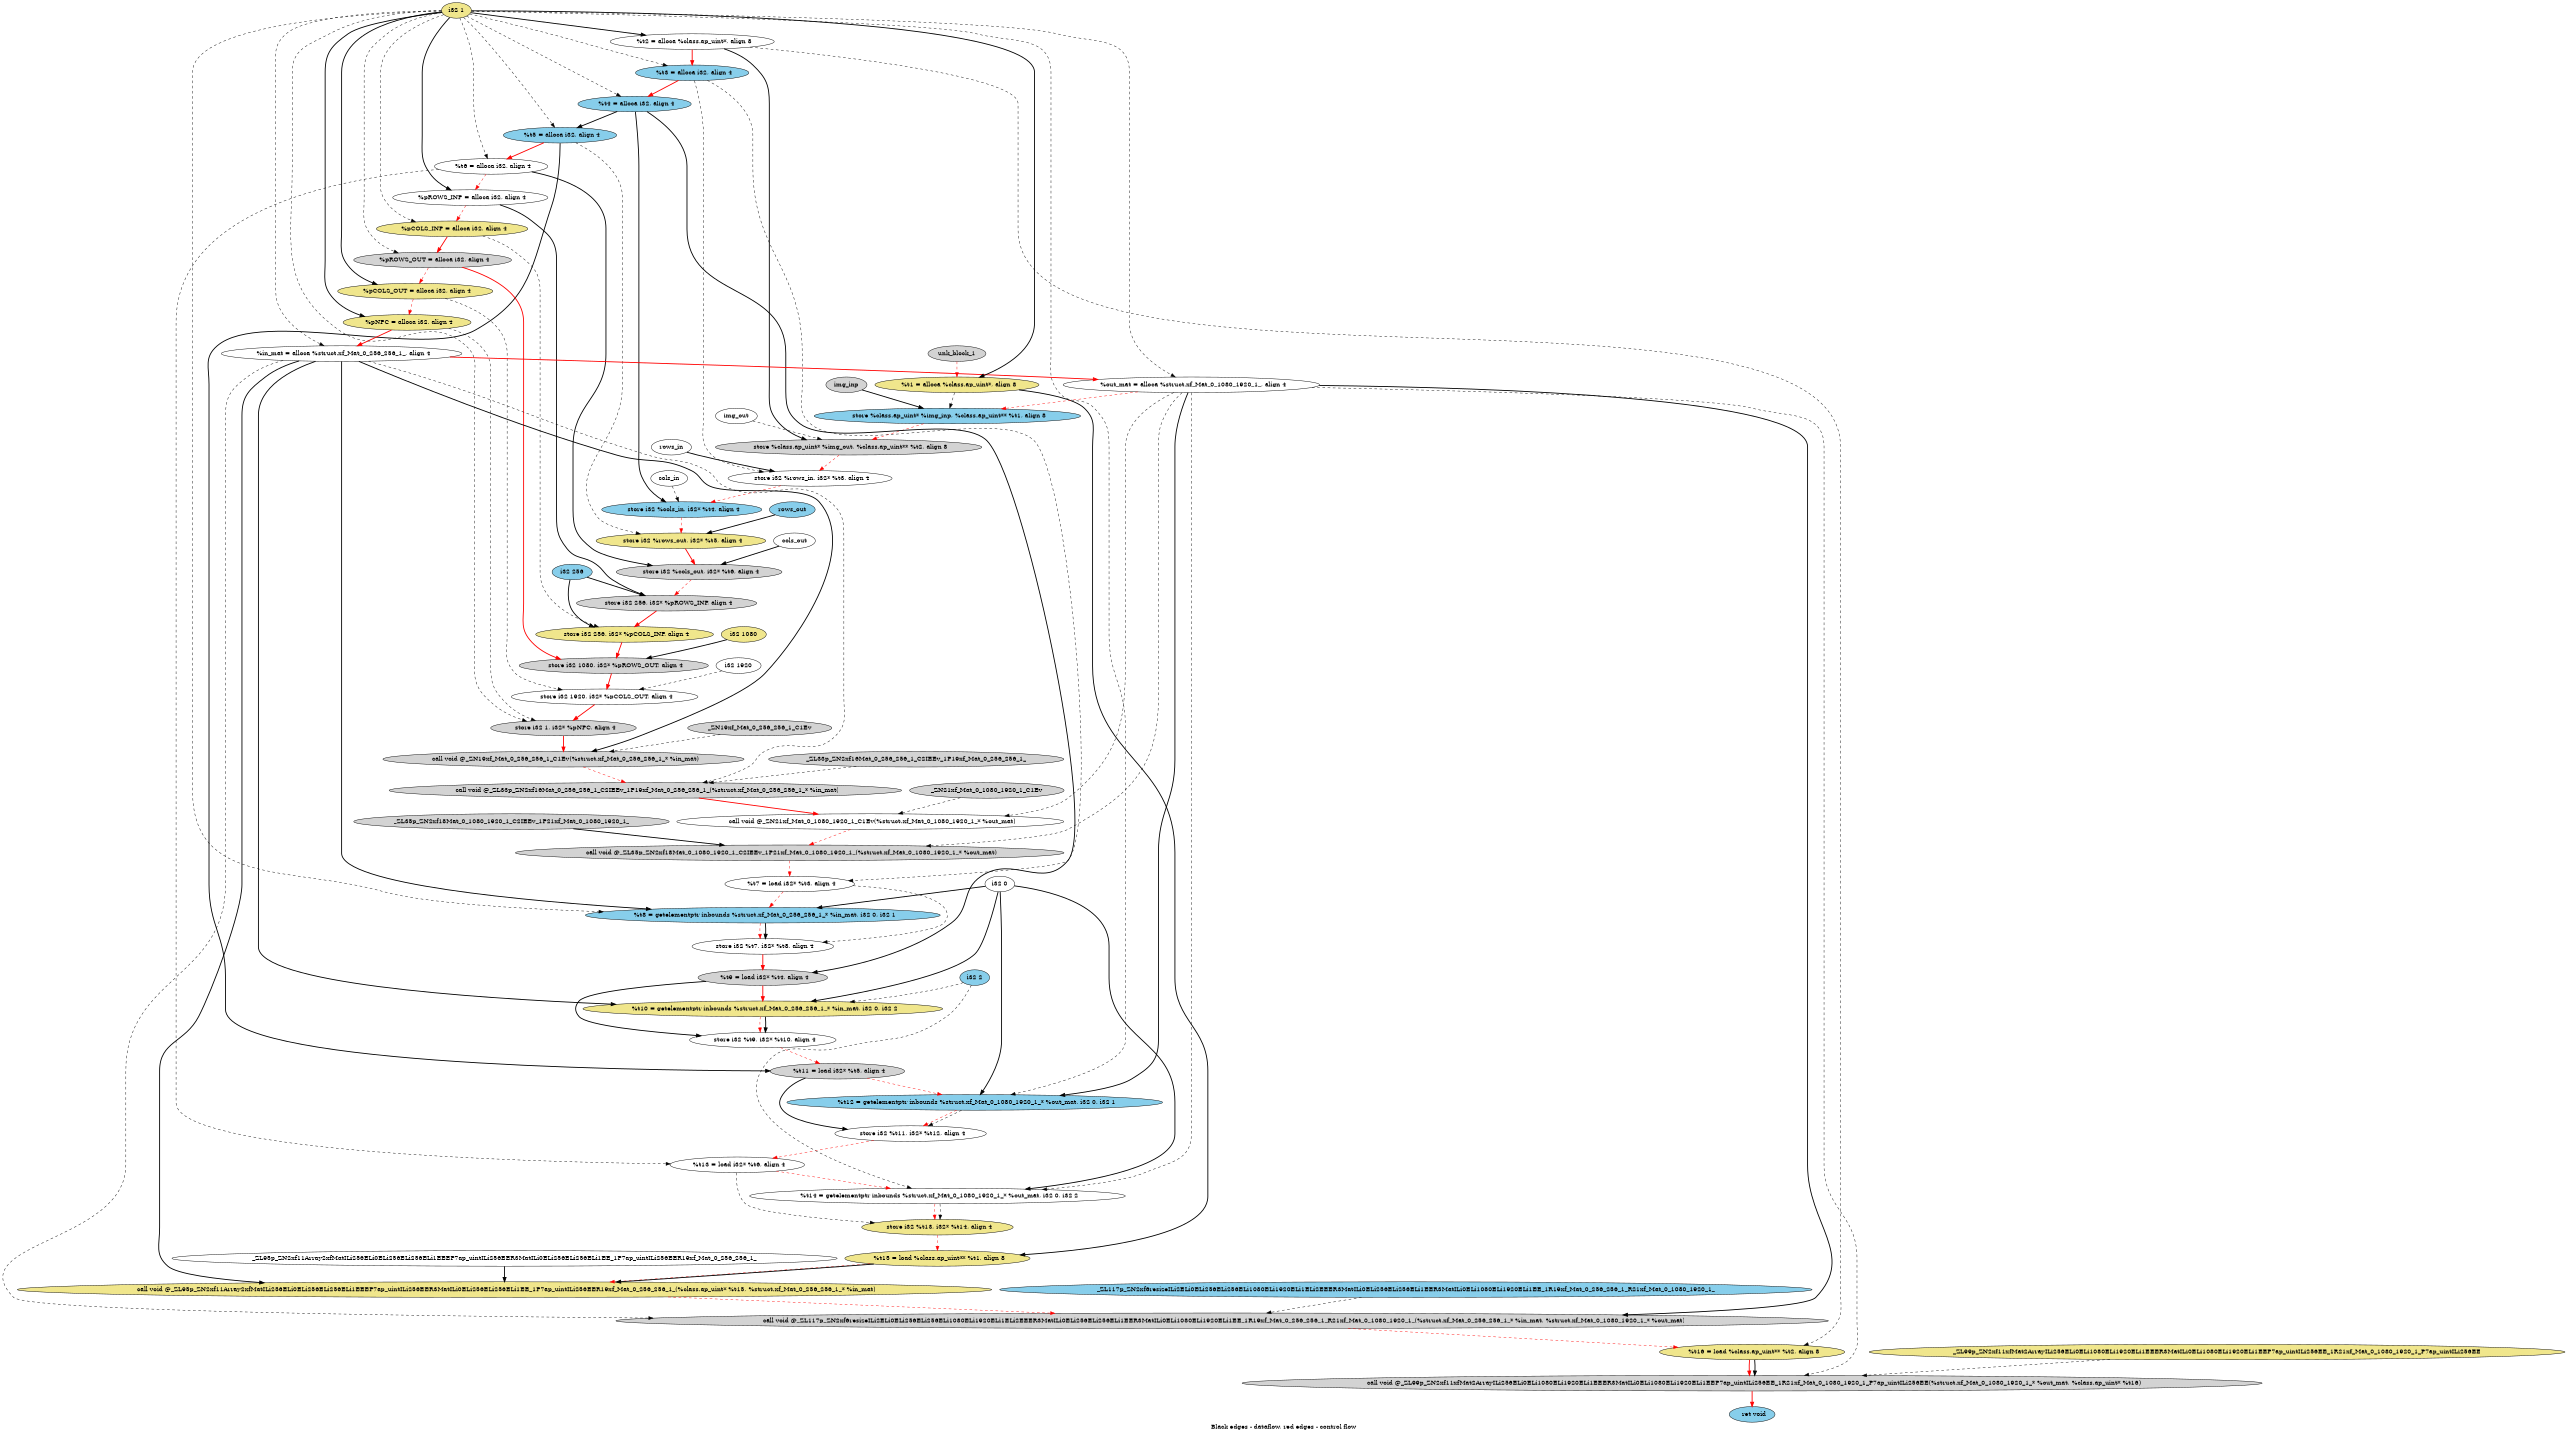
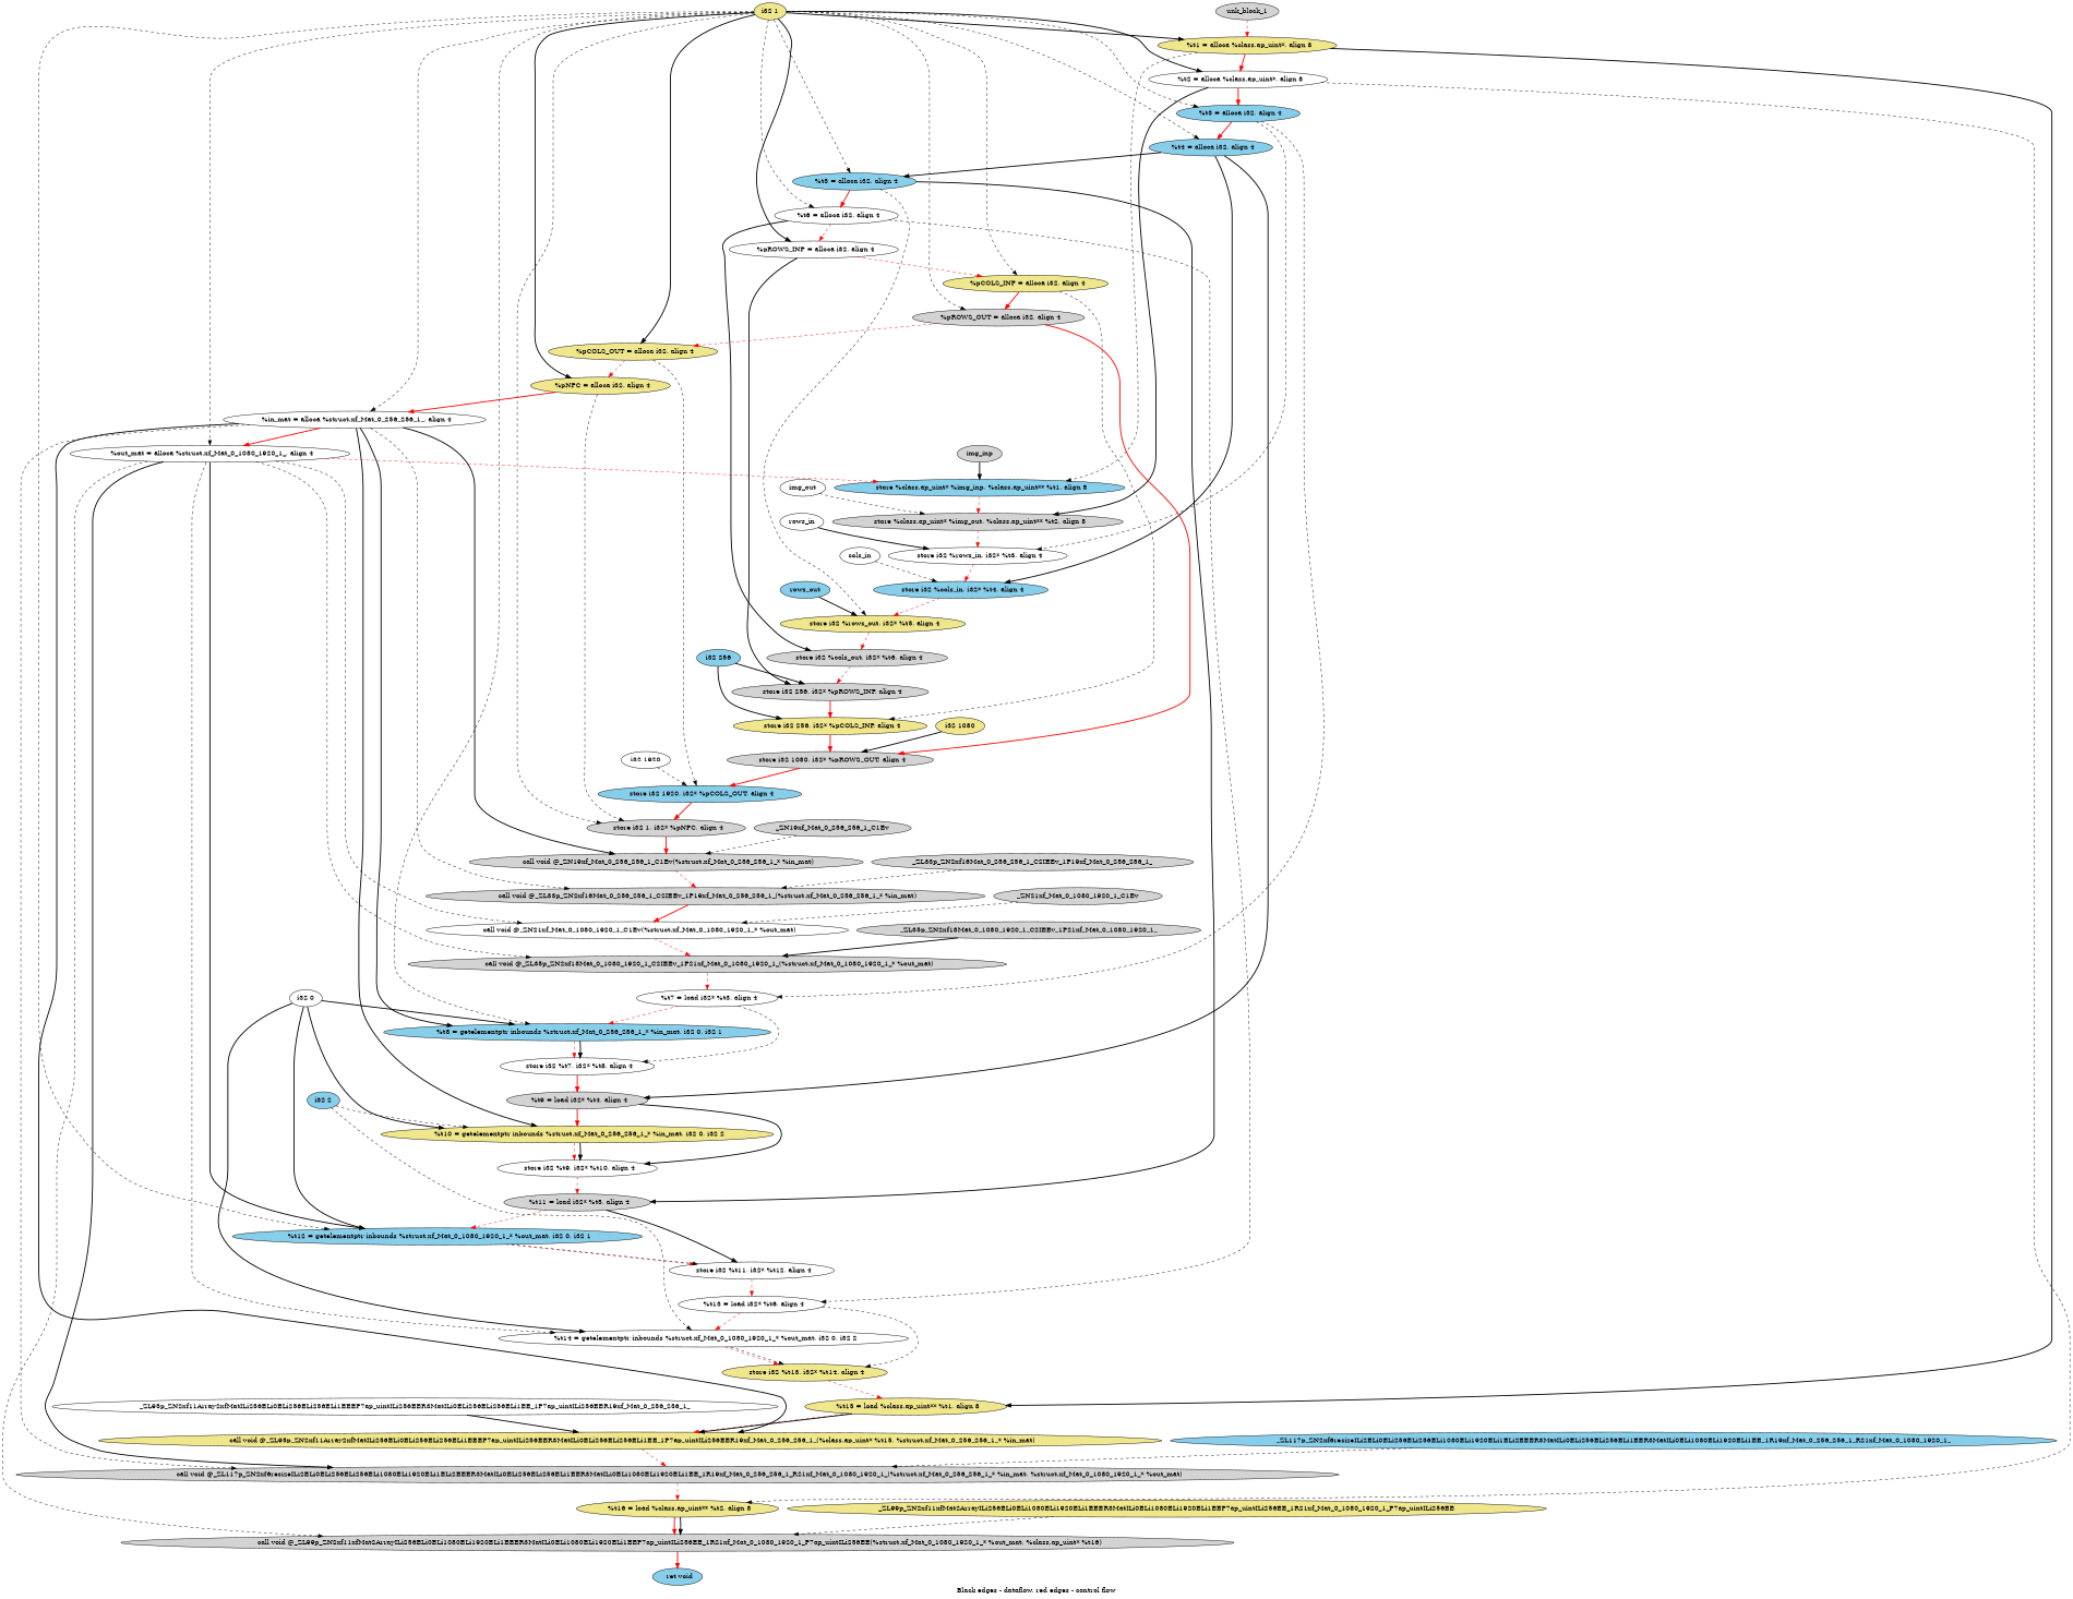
  digraph {
    compound=true
    label="Black edges - dataflow, red edges - control flow"
    node [fillcolor=white style=filled]
    edge [style=dashed]
    n1 [fillcolor=khaki label="  %t1 = alloca %class.ap_uint*, align 8"]
    n2 [label="  %t2 = alloca %class.ap_uint*, align 8"]
    n3 [fillcolor=skyblue label="  store %class.ap_uint* %img_inp, %class.ap_uint** %t1, align 8"]
    n4 [fillcolor=khaki label="  %t15 = load %class.ap_uint** %t1, align 8"]
    n5 [fillcolor=skyblue label="  %t3 = alloca i32, align 4"]
    n6 [fillcolor=lightgrey label="  store %class.ap_uint* %img_out, %class.ap_uint** %t2, align 8"]
    n7 [fillcolor=khaki label="  %t16 = load %class.ap_uint** %t2, align 8"]
    n8 [fillcolor=khaki label="  call void @_ZL95p_ZN2xf11Array2xfMatILi256ELi0ELi256ELi256ELi1EEEP7ap_uintILi256EER3MatILi0ELi256ELi256ELi1EE_1P7ap_uintILi256EER19xf_Mat_0_256_256_1_(%class.ap_uint* %t15, %struct.xf_Mat_0_256_256_1_* %in_mat)"]
    n9 [fillcolor=skyblue label="  %t4 = alloca i32, align 4"]
    n10 [label="  store i32 %rows_in, i32* %t3, align 4"]
    n11 [label="  %t7 = load i32* %t3, align 4"]
    n12 [fillcolor=lightgrey label="  call void @_ZL99p_ZN2xf11xfMat2ArrayILi256ELi0ELi1080ELi1920ELi1EEER3MatILi0ELi1080ELi1920ELi1EEP7ap_uintILi256EE_1R21xf_Mat_0_1080_1920_1_P7ap_uintILi256EE(%struct.xf_Mat_0_1080_1920_1_* %out_mat, %class.ap_uint* %t16)"]
    n13 [fillcolor=skyblue label="  %t5 = alloca i32, align 4"]
    n14 [fillcolor=skyblue label="  store i32 %cols_in, i32* %t4, align 4"]
    n15 [fillcolor=lightgrey label="  %t9 = load i32* %t4, align 4"]
    n16 [fillcolor=skyblue label="  %t8 = getelementptr inbounds %struct.xf_Mat_0_256_256_1_* %in_mat, i32 0, i32 1"]
    n17 [label="  store i32 %t7, i32* %t8, align 4"]
    n18 [label="  %t6 = alloca i32, align 4"]
    n19 [fillcolor=khaki label="  store i32 %rows_out, i32* %t5, align 4"]
    n20 [fillcolor=lightgrey label="  %t11 = load i32* %t5, align 4"]
    n21 [fillcolor=khaki label="  %t10 = getelementptr inbounds %struct.xf_Mat_0_256_256_1_* %in_mat, i32 0, i32 2"]
    n22 [label="  store i32 %t9, i32* %t10, align 4"]
    n23 [label="  %pROWS_INP = alloca i32, align 4"]
    n24 [fillcolor=lightgrey label="  store i32 %cols_out, i32* %t6, align 4"]
    n25 [label="  %t13 = load i32* %t6, align 4"]
    n26 [fillcolor=skyblue label="  %t12 = getelementptr inbounds %struct.xf_Mat_0_1080_1920_1_* %out_mat, i32 0, i32 1"]
    n27 [label="  store i32 %t11, i32* %t12, align 4"]
    n28 [fillcolor=khaki label="  %pCOLS_INP = alloca i32, align 4"]
    n29 [fillcolor=lightgrey label="  store i32 256, i32* %pROWS_INP, align 4"]
    n30 [label="  %t14 = getelementptr inbounds %struct.xf_Mat_0_1080_1920_1_* %out_mat, i32 0, i32 2"]
    n31 [fillcolor=khaki label="  store i32 %t13, i32* %t14, align 4"]
    n32 [fillcolor=lightgrey label="  %pROWS_OUT = alloca i32, align 4"]
    n33 [fillcolor=khaki label="  store i32 256, i32* %pCOLS_INP, align 4"]
    n34 [fillcolor=khaki label="  %pCOLS_OUT = alloca i32, align 4"]
    n35 [fillcolor=lightgrey label="  store i32 1080, i32* %pROWS_OUT, align 4"]
    n36 [fillcolor=khaki label="  %pNPC = alloca i32, align 4"]
-   n37 [label="  store i32 1920, i32* %pCOLS_OUT, align 4"]
+   n37 [fillcolor=skyblue label="  store i32 1920, i32* %pCOLS_OUT, align 4"]
    n38 [label="  %in_mat = alloca %struct.xf_Mat_0_256_256_1_, align 4"]
    n39 [fillcolor=lightgrey label="  store i32 1, i32* %pNPC, align 4"]
    n40 [label="  %out_mat = alloca %struct.xf_Mat_0_1080_1920_1_, align 4"]
    n41 [fillcolor=lightgrey label="  call void @_ZN19xf_Mat_0_256_256_1_C1Ev(%struct.xf_Mat_0_256_256_1_* %in_mat)"]
    n42 [fillcolor=lightgrey label="  call void @_ZL33p_ZN2xf16Mat_0_256_256_1_C2IEEv_1P19xf_Mat_0_256_256_1_(%struct.xf_Mat_0_256_256_1_* %in_mat)"]
    n43 [fillcolor=lightgrey label="  call void @_ZL117p_ZN2xf6resizeILi2ELi0ELi256ELi256ELi1080ELi1920ELi1ELi2EEER3MatILi0ELi256ELi256ELi1EER3MatILi0ELi1080ELi1920ELi1EE_1R19xf_Mat_0_256_256_1_R21xf_Mat_0_1080_1920_1_(%struct.xf_Mat_0_256_256_1_* %in_mat, %struct.xf_Mat_0_1080_1920_1_* %out_mat)"]
    n44 [label="  call void @_ZN21xf_Mat_0_1080_1920_1_C1Ev(%struct.xf_Mat_0_1080_1920_1_* %out_mat)"]
    n45 [fillcolor=lightgrey label="  call void @_ZL35p_ZN2xf18Mat_0_1080_1920_1_C2IEEv_1P21xf_Mat_0_1080_1920_1_(%struct.xf_Mat_0_1080_1920_1_* %out_mat)"]
    n46 [fillcolor=skyblue label="  ret void"]
    unk_block_1 [fillcolor=lightgrey]
    "i32 1" [fillcolor=khaki]
    img_inp [fillcolor=lightgrey]
    img_out
    rows_in
    cols_in
    rows_out [fillcolor=skyblue]
-   cols_out
    "i32 256" [fillcolor=skyblue]
    "i32 1080" [fillcolor=khaki]
    "i32 1920"
    _ZN19xf_Mat_0_256_256_1_C1Ev [fillcolor=lightgrey]
    _ZL33p_ZN2xf16Mat_0_256_256_1_C2IEEv_1P19xf_Mat_0_256_256_1_ [fillcolor=lightgrey]
    _ZN21xf_Mat_0_1080_1920_1_C1Ev [fillcolor=lightgrey]
    _ZL35p_ZN2xf18Mat_0_1080_1920_1_C2IEEv_1P21xf_Mat_0_1080_1920_1_ [fillcolor=lightgrey]
    "i32 0"
    "i32 2" [fillcolor=skyblue]
    _ZL95p_ZN2xf11Array2xfMatILi256ELi0ELi256ELi256ELi1EEEP7ap_uintILi256EER3MatILi0ELi256ELi256ELi1EE_1P7ap_uintILi256EER19xf_Mat_0_256_256_1_
    _ZL117p_ZN2xf6resizeILi2ELi0ELi256ELi256ELi1080ELi1920ELi1ELi2EEER3MatILi0ELi256ELi256ELi1EER3MatILi0ELi1080ELi1920ELi1EE_1R19xf_Mat_0_256_256_1_R21xf_Mat_0_1080_1920_1_ [fillcolor=skyblue]
    _ZL99p_ZN2xf11xfMat2ArrayILi256ELi0ELi1080ELi1920ELi1EEER3MatILi0ELi1080ELi1920ELi1EEP7ap_uintILi256EE_1R21xf_Mat_0_1080_1920_1_P7ap_uintILi256EE [fillcolor=khaki]
+   n1 -> n2 [color=red style=bold weight=2]
    n1 -> n3
    n1 -> n4 [style=bold]
    n2 -> n5 [color=red style=bold weight=2]
    n2 -> n6 [style=bold]
    n2 -> n7
    n3 -> n6 [color=red weight=2]
    n4 -> n8 [color=red weight=2]
    n4 -> n8 [style=bold]
    n5 -> n9 [color=red style=bold weight=2]
    n5 -> n10
    n5 -> n11
    n6 -> n10 [color=red weight=2]
    n7 -> n12 [color=red style=bold weight=2]
    n7 -> n12 [style=bold]
    n8 -> n43 [color=red weight=2]
    n9 -> n13 [color=black style=bold weight=2]
    n9 -> n14 [style=bold]
    n9 -> n15 [style=bold]
    n10 -> n14 [color=red weight=2]
    n11 -> n16 [color=red weight=2]
    n11 -> n17
    n12 -> n46 [color=red style=bold weight=2]
    n13 -> n18 [color=red style=bold weight=2]
    n13 -> n19
    n13 -> n20 [style=bold]
    n14 -> n19 [color=red weight=2]
    n15 -> n21 [color=red style=bold weight=2]
    n15 -> n22 [style=bold]
    n16 -> n17 [color=red weight=2]
    n16 -> n17 [style=bold]
    n17 -> n15 [color=red style=bold weight=2]
    n18 -> n23 [color=red weight=2]
    n18 -> n24 [style=bold]
    n18 -> n25
-   n19 -> n24 [color=red style=bold weight=2]
+   n19 -> n24 [color=red weight=2]
    n20 -> n26 [color=red weight=2]
    n20 -> n27 [style=bold]
    n21 -> n22 [color=red weight=2]
    n21 -> n22 [style=bold]
    n22 -> n20 [color=red weight=2]
    n23 -> n28 [color=red weight=2]
    n23 -> n29 [style=bold]
    n24 -> n29 [color=red weight=2]
    n25 -> n30 [color=red weight=2]
    n25 -> n31
    n26 -> n27 [color=red weight=2]
    n26 -> n27
    n27 -> n25 [color=red weight=2]
    n28 -> n32 [color=red style=bold weight=2]
    n28 -> n33
    n29 -> n33 [color=red style=bold weight=2]
    n30 -> n31 [color=red weight=2]
    n30 -> n31
    n31 -> n4 [color=red weight=2]
    n32 -> n34 [color=red weight=2]
    n32 -> n35 [color=red style=bold]
    n33 -> n35 [color=red style=bold weight=2]
    n34 -> n36 [color=red weight=2]
    n34 -> n37
    n35 -> n37 [color=red style=bold weight=2]
    n36 -> n38 [color=red style=bold weight=2]
    n36 -> n39
    n37 -> n39 [color=red style=bold weight=2]
    n38 -> n8 [style=bold]
    n38 -> n16 [style=bold]
    n38 -> n21 [style=bold]
    n38 -> n40 [color=red style=bold weight=2]
    n38 -> n41 [style=bold]
    n38 -> n42
    n38 -> n43
    n39 -> n41 [color=red style=bold weight=2]
    n40 -> n3 [color=red weight=2]
    n40 -> n12
    n40 -> n26 [style=bold]
    n40 -> n30
    n40 -> n43 [style=bold]
    n40 -> n44
    n40 -> n45
    n41 -> n42 [color=red weight=2]
    n42 -> n44 [color=red style=bold weight=2]
    n43 -> n7 [color=red weight=2]
    n44 -> n45 [color=red weight=2]
    n45 -> n11 [color=red weight=2]
    unk_block_1 -> n1 [color=red]
    "i32 1" -> n1 [style=bold]
    "i32 1" -> n2 [style=bold]
    "i32 1" -> n5
    "i32 1" -> n9
    "i32 1" -> n13
    "i32 1" -> n16
    "i32 1" -> n18
    "i32 1" -> n23 [style=bold]
    "i32 1" -> n26
    "i32 1" -> n28
    "i32 1" -> n32
    "i32 1" -> n34 [style=bold]
    "i32 1" -> n36 [style=bold]
    "i32 1" -> n38
    "i32 1" -> n39
    "i32 1" -> n40
    img_inp -> n3 [style=bold]
    img_out -> n6
    rows_in -> n10 [style=bold]
    cols_in -> n14
    rows_out -> n19 [style=bold]
-   cols_out -> n24 [style=bold]
    "i32 256" -> n29 [style=bold]
    "i32 256" -> n33 [style=bold]
    "i32 1080" -> n35 [style=bold]
    "i32 1920" -> n37
    _ZN19xf_Mat_0_256_256_1_C1Ev -> n41
    _ZL33p_ZN2xf16Mat_0_256_256_1_C2IEEv_1P19xf_Mat_0_256_256_1_ -> n42
    _ZN21xf_Mat_0_1080_1920_1_C1Ev -> n44
    _ZL35p_ZN2xf18Mat_0_1080_1920_1_C2IEEv_1P21xf_Mat_0_1080_1920_1_ -> n45 [style=bold]
    "i32 0" -> n16 [style=bold]
    "i32 0" -> n21 [style=bold]
    "i32 0" -> n26 [style=bold]
    "i32 0" -> n30 [style=bold]
    "i32 2" -> n21
    "i32 2" -> n30
    _ZL95p_ZN2xf11Array2xfMatILi256ELi0ELi256ELi256ELi1EEEP7ap_uintILi256EER3MatILi0ELi256ELi256ELi1EE_1P7ap_uintILi256EER19xf_Mat_0_256_256_1_ -> n8 [style=bold]
    _ZL117p_ZN2xf6resizeILi2ELi0ELi256ELi256ELi1080ELi1920ELi1ELi2EEER3MatILi0ELi256ELi256ELi1EER3MatILi0ELi1080ELi1920ELi1EE_1R19xf_Mat_0_256_256_1_R21xf_Mat_0_1080_1920_1_ -> n43
    _ZL99p_ZN2xf11xfMat2ArrayILi256ELi0ELi1080ELi1920ELi1EEER3MatILi0ELi1080ELi1920ELi1EEP7ap_uintILi256EE_1R21xf_Mat_0_1080_1920_1_P7ap_uintILi256EE -> n12
  }
